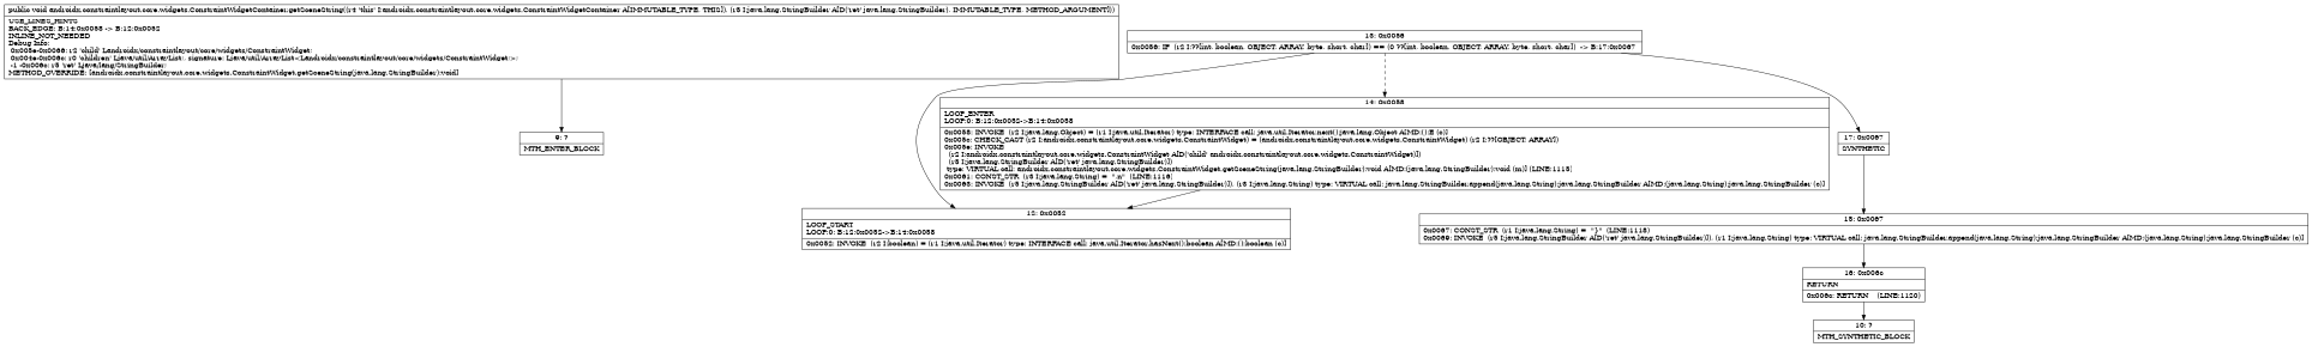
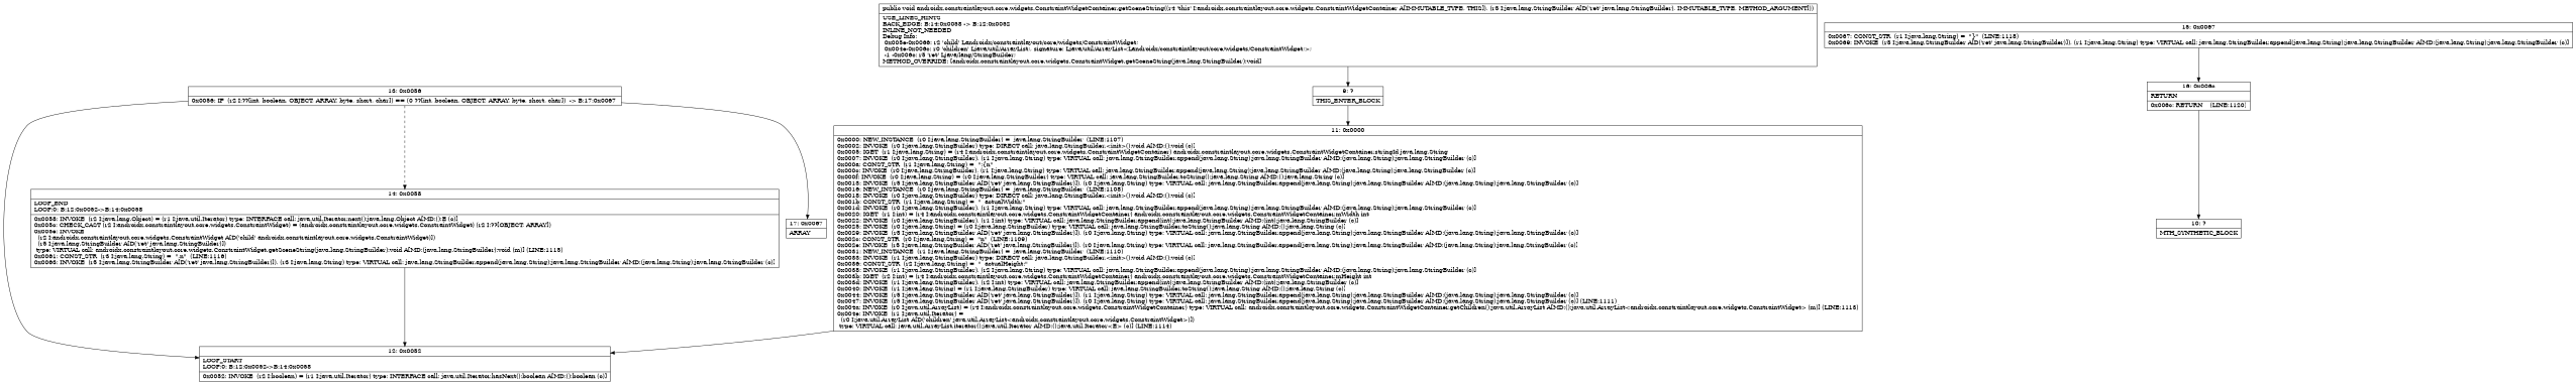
  digraph {
    node [shape=record]
-   n1 [label="{9\:\ ?|MTH_ENTER_BLOCK\l}"]
+   n1 [label="{9\:\ ?|THIS_ENTER_BLOCK\l}"]
+   n2 [label="{11\:\ 0x0000|0x0000: NEW_INSTANCE  (r0 I:java.lang.StringBuilder) =  java.lang.StringBuilder  (LINE:1107)\l0x0002: INVOKE  (r0 I:java.lang.StringBuilder) type: DIRECT call: java.lang.StringBuilder.\<init\>():void A[MD:():void (c)]\l0x0005: IGET  (r1 I:java.lang.String) = (r4 I:androidx.constraintlayout.core.widgets.ConstraintWidgetContainer) androidx.constraintlayout.core.widgets.ConstraintWidgetContainer.stringId java.lang.String \l0x0007: INVOKE  (r0 I:java.lang.StringBuilder), (r1 I:java.lang.String) type: VIRTUAL call: java.lang.StringBuilder.append(java.lang.String):java.lang.StringBuilder A[MD:(java.lang.String):java.lang.StringBuilder (c)]\l0x000a: CONST_STR  (r1 I:java.lang.String) =  \":\{n\" \l0x000c: INVOKE  (r0 I:java.lang.StringBuilder), (r1 I:java.lang.String) type: VIRTUAL call: java.lang.StringBuilder.append(java.lang.String):java.lang.StringBuilder A[MD:(java.lang.String):java.lang.StringBuilder (c)]\l0x000f: INVOKE  (r0 I:java.lang.String) = (r0 I:java.lang.StringBuilder) type: VIRTUAL call: java.lang.StringBuilder.toString():java.lang.String A[MD:():java.lang.String (c)]\l0x0013: INVOKE  (r5 I:java.lang.StringBuilder A[D('ret' java.lang.StringBuilder)]), (r0 I:java.lang.String) type: VIRTUAL call: java.lang.StringBuilder.append(java.lang.String):java.lang.StringBuilder A[MD:(java.lang.String):java.lang.StringBuilder (c)]\l0x0016: NEW_INSTANCE  (r0 I:java.lang.StringBuilder) =  java.lang.StringBuilder  (LINE:1108)\l0x0018: INVOKE  (r0 I:java.lang.StringBuilder) type: DIRECT call: java.lang.StringBuilder.\<init\>():void A[MD:():void (c)]\l0x001b: CONST_STR  (r1 I:java.lang.String) =  \"  actualWidth:\" \l0x001d: INVOKE  (r0 I:java.lang.StringBuilder), (r1 I:java.lang.String) type: VIRTUAL call: java.lang.StringBuilder.append(java.lang.String):java.lang.StringBuilder A[MD:(java.lang.String):java.lang.StringBuilder (c)]\l0x0020: IGET  (r1 I:int) = (r4 I:androidx.constraintlayout.core.widgets.ConstraintWidgetContainer) androidx.constraintlayout.core.widgets.ConstraintWidgetContainer.mWidth int \l0x0022: INVOKE  (r0 I:java.lang.StringBuilder), (r1 I:int) type: VIRTUAL call: java.lang.StringBuilder.append(int):java.lang.StringBuilder A[MD:(int):java.lang.StringBuilder (c)]\l0x0025: INVOKE  (r0 I:java.lang.String) = (r0 I:java.lang.StringBuilder) type: VIRTUAL call: java.lang.StringBuilder.toString():java.lang.String A[MD:():java.lang.String (c)]\l0x0029: INVOKE  (r5 I:java.lang.StringBuilder A[D('ret' java.lang.StringBuilder)]), (r0 I:java.lang.String) type: VIRTUAL call: java.lang.StringBuilder.append(java.lang.String):java.lang.StringBuilder A[MD:(java.lang.String):java.lang.StringBuilder (c)]\l0x002c: CONST_STR  (r0 I:java.lang.String) =  \"n\"  (LINE:1109)\l0x002e: INVOKE  (r5 I:java.lang.StringBuilder A[D('ret' java.lang.StringBuilder)]), (r0 I:java.lang.String) type: VIRTUAL call: java.lang.StringBuilder.append(java.lang.String):java.lang.StringBuilder A[MD:(java.lang.String):java.lang.StringBuilder (c)]\l0x0031: NEW_INSTANCE  (r1 I:java.lang.StringBuilder) =  java.lang.StringBuilder  (LINE:1110)\l0x0033: INVOKE  (r1 I:java.lang.StringBuilder) type: DIRECT call: java.lang.StringBuilder.\<init\>():void A[MD:():void (c)]\l0x0036: CONST_STR  (r2 I:java.lang.String) =  \"  actualHeight:\" \l0x0038: INVOKE  (r1 I:java.lang.StringBuilder), (r2 I:java.lang.String) type: VIRTUAL call: java.lang.StringBuilder.append(java.lang.String):java.lang.StringBuilder A[MD:(java.lang.String):java.lang.StringBuilder (c)]\l0x003b: IGET  (r2 I:int) = (r4 I:androidx.constraintlayout.core.widgets.ConstraintWidgetContainer) androidx.constraintlayout.core.widgets.ConstraintWidgetContainer.mHeight int \l0x003d: INVOKE  (r1 I:java.lang.StringBuilder), (r2 I:int) type: VIRTUAL call: java.lang.StringBuilder.append(int):java.lang.StringBuilder A[MD:(int):java.lang.StringBuilder (c)]\l0x0040: INVOKE  (r1 I:java.lang.String) = (r1 I:java.lang.StringBuilder) type: VIRTUAL call: java.lang.StringBuilder.toString():java.lang.String A[MD:():java.lang.String (c)]\l0x0044: INVOKE  (r5 I:java.lang.StringBuilder A[D('ret' java.lang.StringBuilder)]), (r1 I:java.lang.String) type: VIRTUAL call: java.lang.StringBuilder.append(java.lang.String):java.lang.StringBuilder A[MD:(java.lang.String):java.lang.StringBuilder (c)]\l0x0047: INVOKE  (r5 I:java.lang.StringBuilder A[D('ret' java.lang.StringBuilder)]), (r0 I:java.lang.String) type: VIRTUAL call: java.lang.StringBuilder.append(java.lang.String):java.lang.StringBuilder A[MD:(java.lang.String):java.lang.StringBuilder (c)] (LINE:1111)\l0x004a: INVOKE  (r0 I:java.util.ArrayList) = (r4 I:androidx.constraintlayout.core.widgets.ConstraintWidgetContainer) type: VIRTUAL call: androidx.constraintlayout.core.widgets.ConstraintWidgetContainer.getChildren():java.util.ArrayList A[MD:():java.util.ArrayList\<androidx.constraintlayout.core.widgets.ConstraintWidget\> (m)] (LINE:1113)\l0x004e: INVOKE  (r1 I:java.util.Iterator) = \l  (r0 I:java.util.ArrayList A[D('children' java.util.ArrayList\<androidx.constraintlayout.core.widgets.ConstraintWidget\>)])\l type: VIRTUAL call: java.util.ArrayList.iterator():java.util.Iterator A[MD:():java.util.Iterator\<E\> (c)] (LINE:1114)\l}"]
    n3 [label="{12\:\ 0x0052|LOOP_START\lLOOP:0: B:12:0x0052\-\>B:14:0x0058\l|0x0052: INVOKE  (r2 I:boolean) = (r1 I:java.util.Iterator) type: INTERFACE call: java.util.Iterator.hasNext():boolean A[MD:():boolean (c)]\l}"]
    n4 [label="{13\:\ 0x0056|0x0056: IF  (r2 I:??[int, boolean, OBJECT, ARRAY, byte, short, char]) == (0 ??[int, boolean, OBJECT, ARRAY, byte, short, char])  \-\> B:17:0x0067 \l}"]
-   n5 [label="{14\:\ 0x0058|LOOP_ENTER\lLOOP:0: B:12:0x0052\-\>B:14:0x0058\l|0x0058: INVOKE  (r2 I:java.lang.Object) = (r1 I:java.util.Iterator) type: INTERFACE call: java.util.Iterator.next():java.lang.Object A[MD:():E (c)]\l0x005c: CHECK_CAST (r2 I:androidx.constraintlayout.core.widgets.ConstraintWidget) = (androidx.constraintlayout.core.widgets.ConstraintWidget) (r2 I:??[OBJECT, ARRAY]) \l0x005e: INVOKE  \l  (r2 I:androidx.constraintlayout.core.widgets.ConstraintWidget A[D('child' androidx.constraintlayout.core.widgets.ConstraintWidget)])\l  (r5 I:java.lang.StringBuilder A[D('ret' java.lang.StringBuilder)])\l type: VIRTUAL call: androidx.constraintlayout.core.widgets.ConstraintWidget.getSceneString(java.lang.StringBuilder):void A[MD:(java.lang.StringBuilder):void (m)] (LINE:1115)\l0x0061: CONST_STR  (r3 I:java.lang.String) =  \",n\"  (LINE:1116)\l0x0063: INVOKE  (r5 I:java.lang.StringBuilder A[D('ret' java.lang.StringBuilder)]), (r3 I:java.lang.String) type: VIRTUAL call: java.lang.StringBuilder.append(java.lang.String):java.lang.StringBuilder A[MD:(java.lang.String):java.lang.StringBuilder (c)]\l}"]
-   n6 [label="{17\:\ 0x0067|SYNTHETIC\l}"]
+   n5 [label="{14\:\ 0x0058|LOOP_END\lLOOP:0: B:12:0x0052\-\>B:14:0x0058\l|0x0058: INVOKE  (r2 I:java.lang.Object) = (r1 I:java.util.Iterator) type: INTERFACE call: java.util.Iterator.next():java.lang.Object A[MD:():E (c)]\l0x005c: CHECK_CAST (r2 I:androidx.constraintlayout.core.widgets.ConstraintWidget) = (androidx.constraintlayout.core.widgets.ConstraintWidget) (r2 I:??[OBJECT, ARRAY]) \l0x005e: INVOKE  \l  (r2 I:androidx.constraintlayout.core.widgets.ConstraintWidget A[D('child' androidx.constraintlayout.core.widgets.ConstraintWidget)])\l  (r5 I:java.lang.StringBuilder A[D('ret' java.lang.StringBuilder)])\l type: VIRTUAL call: androidx.constraintlayout.core.widgets.ConstraintWidget.getSceneString(java.lang.StringBuilder):void A[MD:(java.lang.StringBuilder):void (m)] (LINE:1115)\l0x0061: CONST_STR  (r3 I:java.lang.String) =  \",n\"  (LINE:1116)\l0x0063: INVOKE  (r5 I:java.lang.StringBuilder A[D('ret' java.lang.StringBuilder)]), (r3 I:java.lang.String) type: VIRTUAL call: java.lang.StringBuilder.append(java.lang.String):java.lang.StringBuilder A[MD:(java.lang.String):java.lang.StringBuilder (c)]\l}"]
+   n6 [label="{17\:\ 0x0067|ARRAY\l}"]
    n7 [label="{15\:\ 0x0067|0x0067: CONST_STR  (r1 I:java.lang.String) =  \"\}\"  (LINE:1118)\l0x0069: INVOKE  (r5 I:java.lang.StringBuilder A[D('ret' java.lang.StringBuilder)]), (r1 I:java.lang.String) type: VIRTUAL call: java.lang.StringBuilder.append(java.lang.String):java.lang.StringBuilder A[MD:(java.lang.String):java.lang.StringBuilder (c)]\l}"]
    n8 [label="{16\:\ 0x006c|RETURN\l|0x006c: RETURN    (LINE:1120)\l}"]
    n9 [label="{10\:\ ?|MTH_SYNTHETIC_BLOCK\l}"]
    n10 [label="{public void androidx.constraintlayout.core.widgets.ConstraintWidgetContainer.getSceneString((r4 'this' I:androidx.constraintlayout.core.widgets.ConstraintWidgetContainer A[IMMUTABLE_TYPE, THIS]), (r5 I:java.lang.StringBuilder A[D('ret' java.lang.StringBuilder), IMMUTABLE_TYPE, METHOD_ARGUMENT]))  | USE_LINES_HINTS\lBACK_EDGE: B:14:0x0058 \-\> B:12:0x0052\lINLINE_NOT_NEEDED\lDebug Info:\l  0x005e\-0x0066: r2 'child' Landroidx\/constraintlayout\/core\/widgets\/ConstraintWidget;\l  0x004e\-0x006c: r0 'children' Ljava\/util\/ArrayList;, signature: Ljava\/util\/ArrayList\<Landroidx\/constraintlayout\/core\/widgets\/ConstraintWidget;\>;\l  \-1 \-0x006c: r5 'ret' Ljava\/lang\/StringBuilder;\lMETHOD_OVERRIDE: [androidx.constraintlayout.core.widgets.ConstraintWidget.getSceneString(java.lang.StringBuilder):void]\l}"]
+   n1 -> n2
+   n2 -> n3
    n4 -> n3
    n4 -> n5 [style=dashed]
    n4 -> n6
    n5 -> n3
-   n6 -> n7
    n7 -> n8
    n8 -> n9
    n10 -> n1
  }
